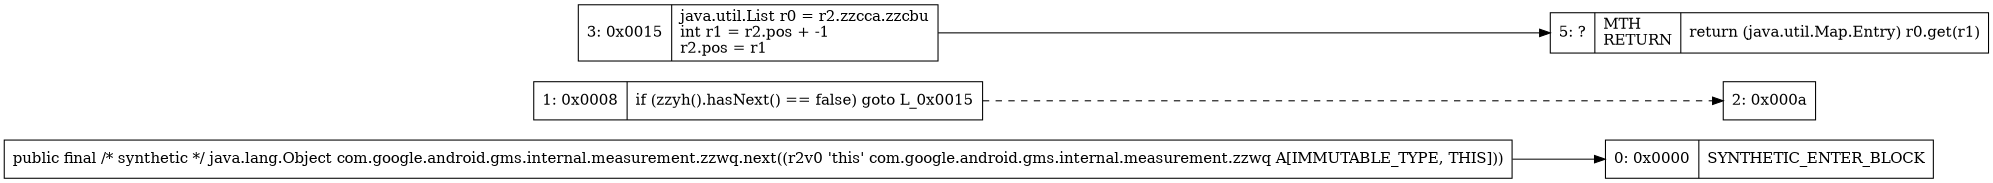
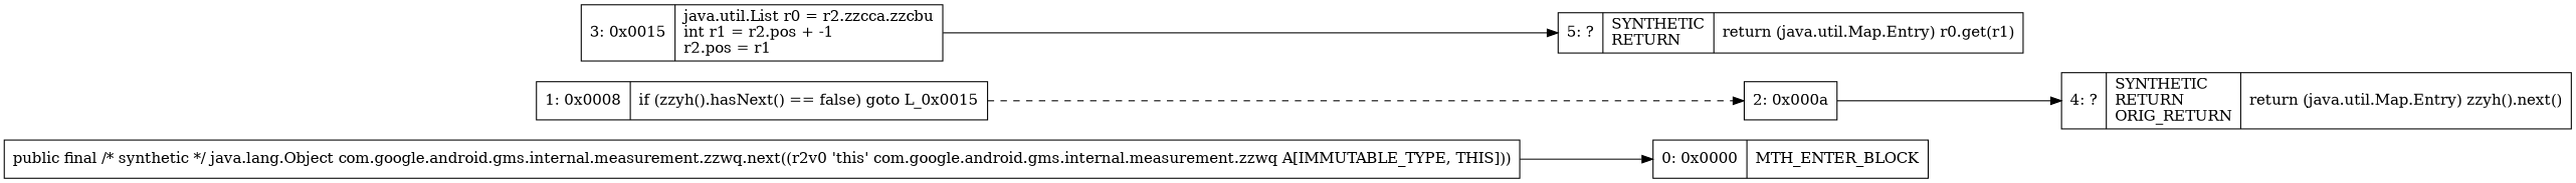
  digraph {
    rankdir=LR
    node [shape=record]
-   n1 [label="{0\:\ 0x0000|SYNTHETIC_ENTER_BLOCK\l}"]
+   n1 [label="{0\:\ 0x0000|MTH_ENTER_BLOCK\l}"]
    n2 [label="{1\:\ 0x0008|if (zzyh().hasNext() == false) goto L_0x0015\l}"]
    n3 [label="{2\:\ 0x000a}"]
+   n4 [label="{4\:\ ?|SYNTHETIC\lRETURN\lORIG_RETURN\l|return (java.util.Map.Entry) zzyh().next()\l}"]
    n5 [label="{3\:\ 0x0015|java.util.List r0 = r2.zzcca.zzcbu\lint r1 = r2.pos + \-1\lr2.pos = r1\l}"]
-   n6 [label="{5\:\ ?|MTH\lRETURN\l|return (java.util.Map.Entry) r0.get(r1)\l}"]
+   n6 [label="{5\:\ ?|SYNTHETIC\lRETURN\l|return (java.util.Map.Entry) r0.get(r1)\l}"]
    n7 [label="{public final \/* synthetic *\/ java.lang.Object com.google.android.gms.internal.measurement.zzwq.next((r2v0 'this' com.google.android.gms.internal.measurement.zzwq A[IMMUTABLE_TYPE, THIS])) }"]
    n2 -> n3 [style=dashed]
+   n3 -> n4
    n5 -> n6
    n7 -> n1
  }
